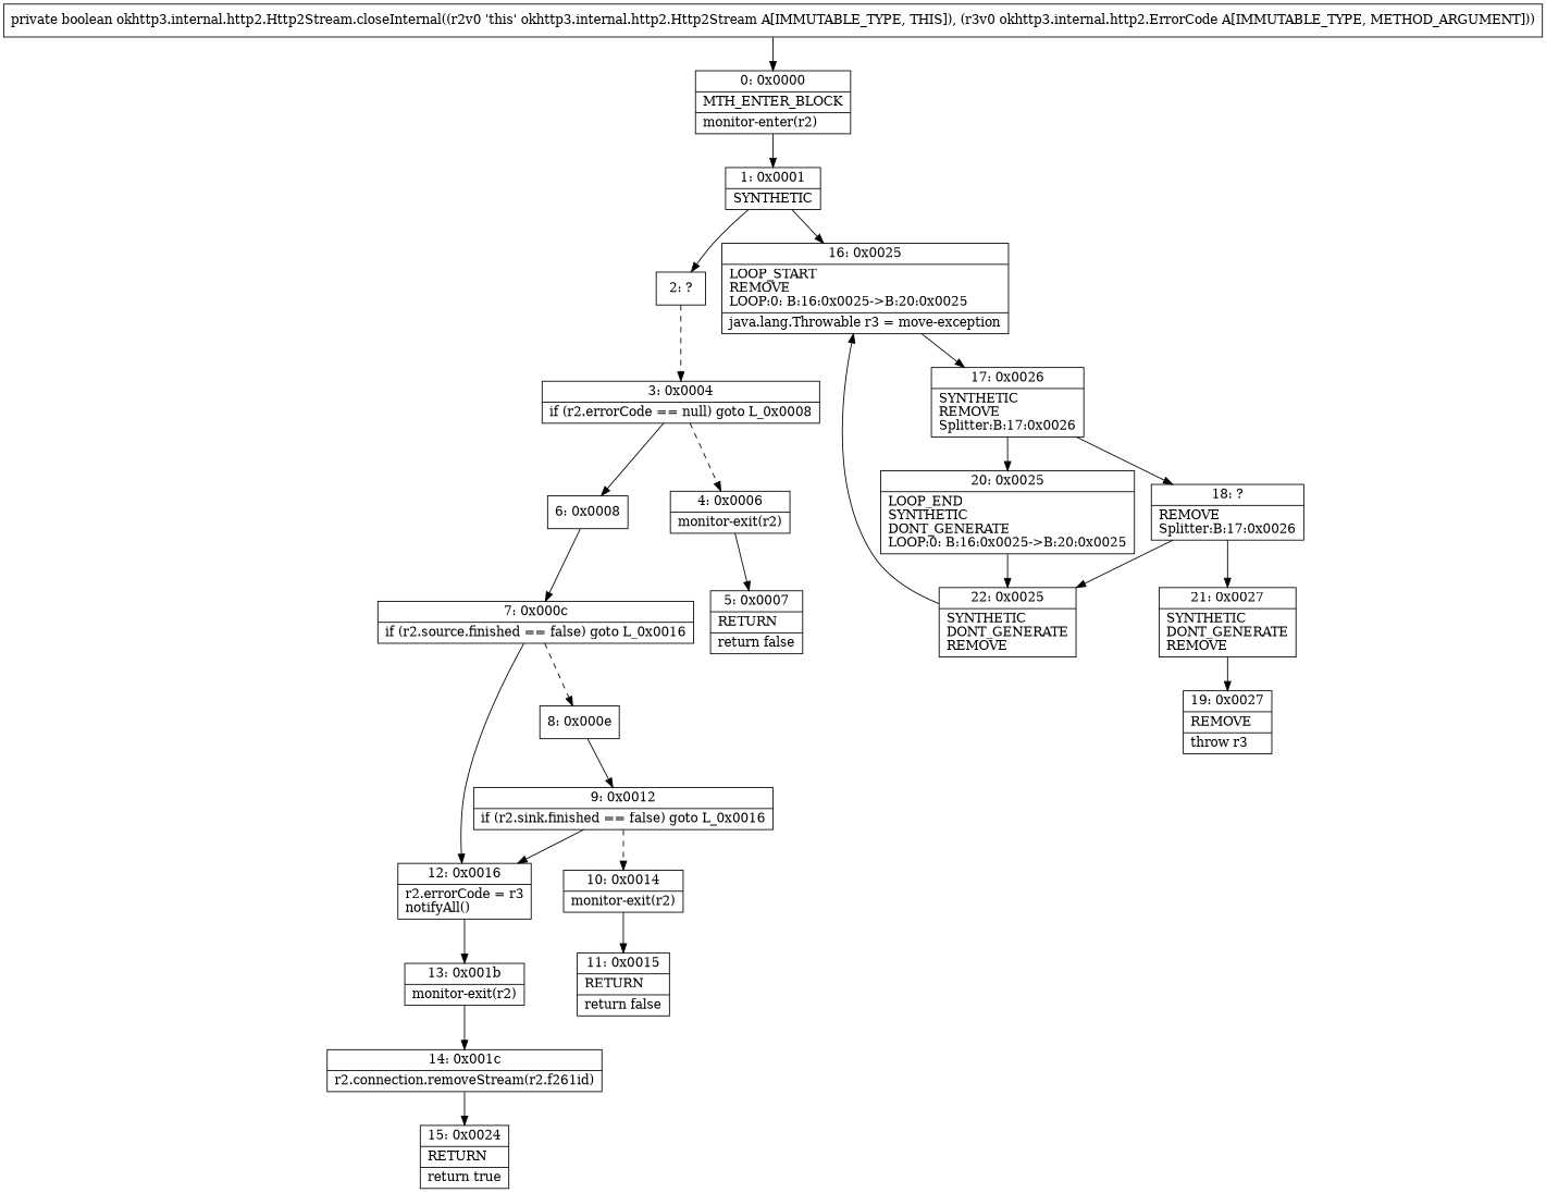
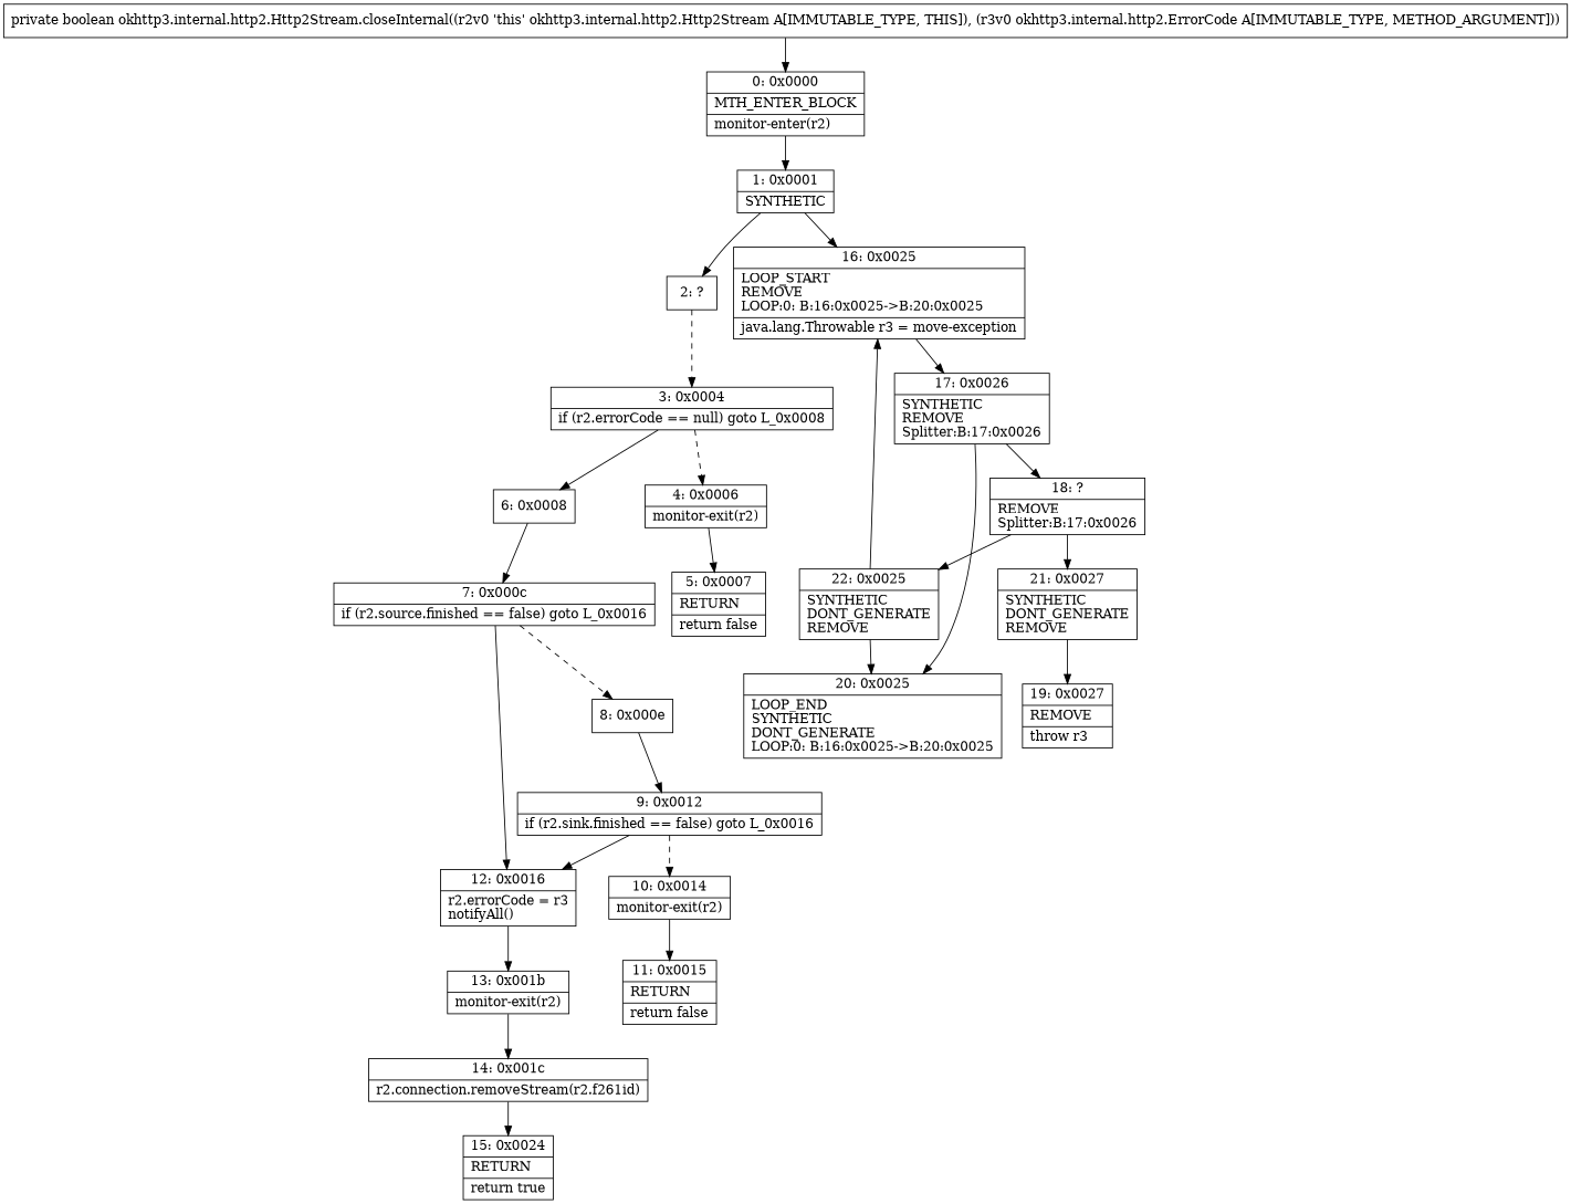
  digraph {
    node [shape=record]
    n1 [label="{0\:\ 0x0000|MTH_ENTER_BLOCK\l|monitor\-enter(r2)\l}"]
    n2 [label="{1\:\ 0x0001|SYNTHETIC\l}"]
    n3 [label="{2\:\ ?}"]
    n4 [label="{16\:\ 0x0025|LOOP_START\lREMOVE\lLOOP:0: B:16:0x0025\-\>B:20:0x0025\l|java.lang.Throwable r3 = move\-exception\l}"]
    n5 [label="{3\:\ 0x0004|if (r2.errorCode == null) goto L_0x0008\l}"]
    n6 [label="{17\:\ 0x0026|SYNTHETIC\lREMOVE\lSplitter:B:17:0x0026\l}"]
    n7 [label="{4\:\ 0x0006|monitor\-exit(r2)\l}"]
    n8 [label="{6\:\ 0x0008}"]
    n9 [label="{5\:\ 0x0007|RETURN\l|return false\l}"]
    n10 [label="{7\:\ 0x000c|if (r2.source.finished == false) goto L_0x0016\l}"]
    n11 [label="{8\:\ 0x000e}"]
    n12 [label="{12\:\ 0x0016|r2.errorCode = r3\lnotifyAll()\l}"]
    n13 [label="{9\:\ 0x0012|if (r2.sink.finished == false) goto L_0x0016\l}"]
    n14 [label="{13\:\ 0x001b|monitor\-exit(r2)\l}"]
    n15 [label="{10\:\ 0x0014|monitor\-exit(r2)\l}"]
    n16 [label="{11\:\ 0x0015|RETURN\l|return false\l}"]
    n17 [label="{14\:\ 0x001c|r2.connection.removeStream(r2.f261id)\l}"]
    n18 [label="{15\:\ 0x0024|RETURN\l|return true\l}"]
    n19 [label="{18\:\ ?|REMOVE\lSplitter:B:17:0x0026\l}"]
    n20 [label="{20\:\ 0x0025|LOOP_END\lSYNTHETIC\lDONT_GENERATE\lLOOP:0: B:16:0x0025\-\>B:20:0x0025\l}"]
    n21 [label="{21\:\ 0x0027|SYNTHETIC\lDONT_GENERATE\lREMOVE\l}"]
    n22 [label="{22\:\ 0x0025|SYNTHETIC\lDONT_GENERATE\lREMOVE\l}"]
    n23 [label="{19\:\ 0x0027|REMOVE\l|throw r3\l}"]
    n24 [label="{private boolean okhttp3.internal.http2.Http2Stream.closeInternal((r2v0 'this' okhttp3.internal.http2.Http2Stream A[IMMUTABLE_TYPE, THIS]), (r3v0 okhttp3.internal.http2.ErrorCode A[IMMUTABLE_TYPE, METHOD_ARGUMENT])) }"]
    n1 -> n2
    n2 -> n3
    n2 -> n4
    n3 -> n5 [style=dashed]
    n4 -> n6
    n5 -> n7 [style=dashed]
    n5 -> n8
    n6 -> n19
    n6 -> n20
    n7 -> n9
    n8 -> n10
    n10 -> n11 [style=dashed]
    n10 -> n12
    n11 -> n13
    n12 -> n14
    n13 -> n12
    n13 -> n15 [style=dashed]
    n14 -> n17
    n15 -> n16
    n17 -> n18
    n19 -> n21
    n19 -> n22
    n21 -> n23
    n22 -> n4
-   n20 -> n22
+   n22 -> n20
    n24 -> n1
  }
